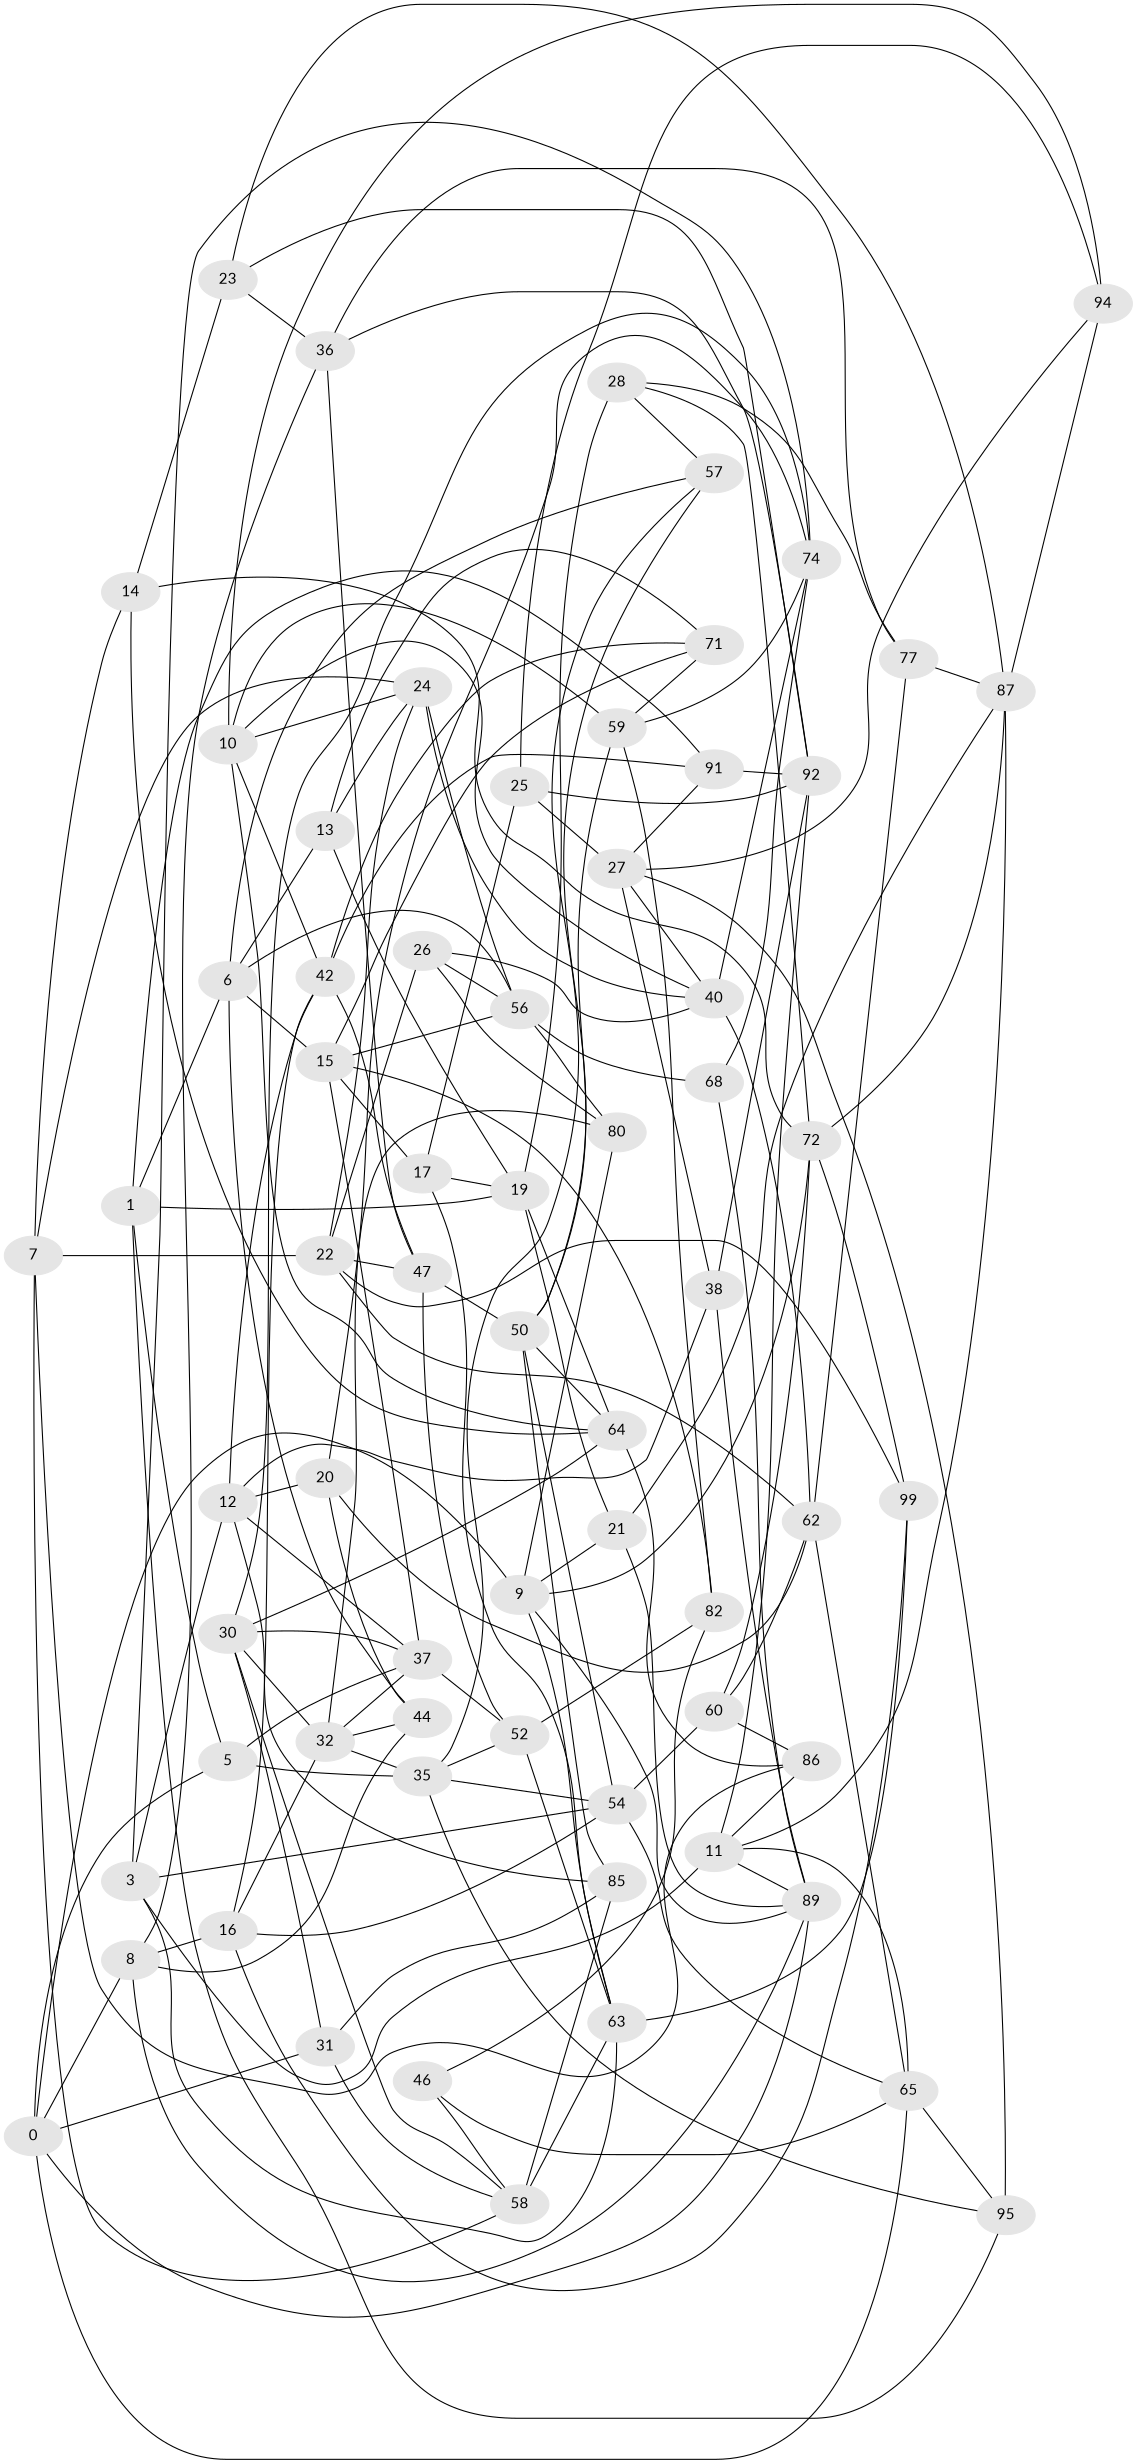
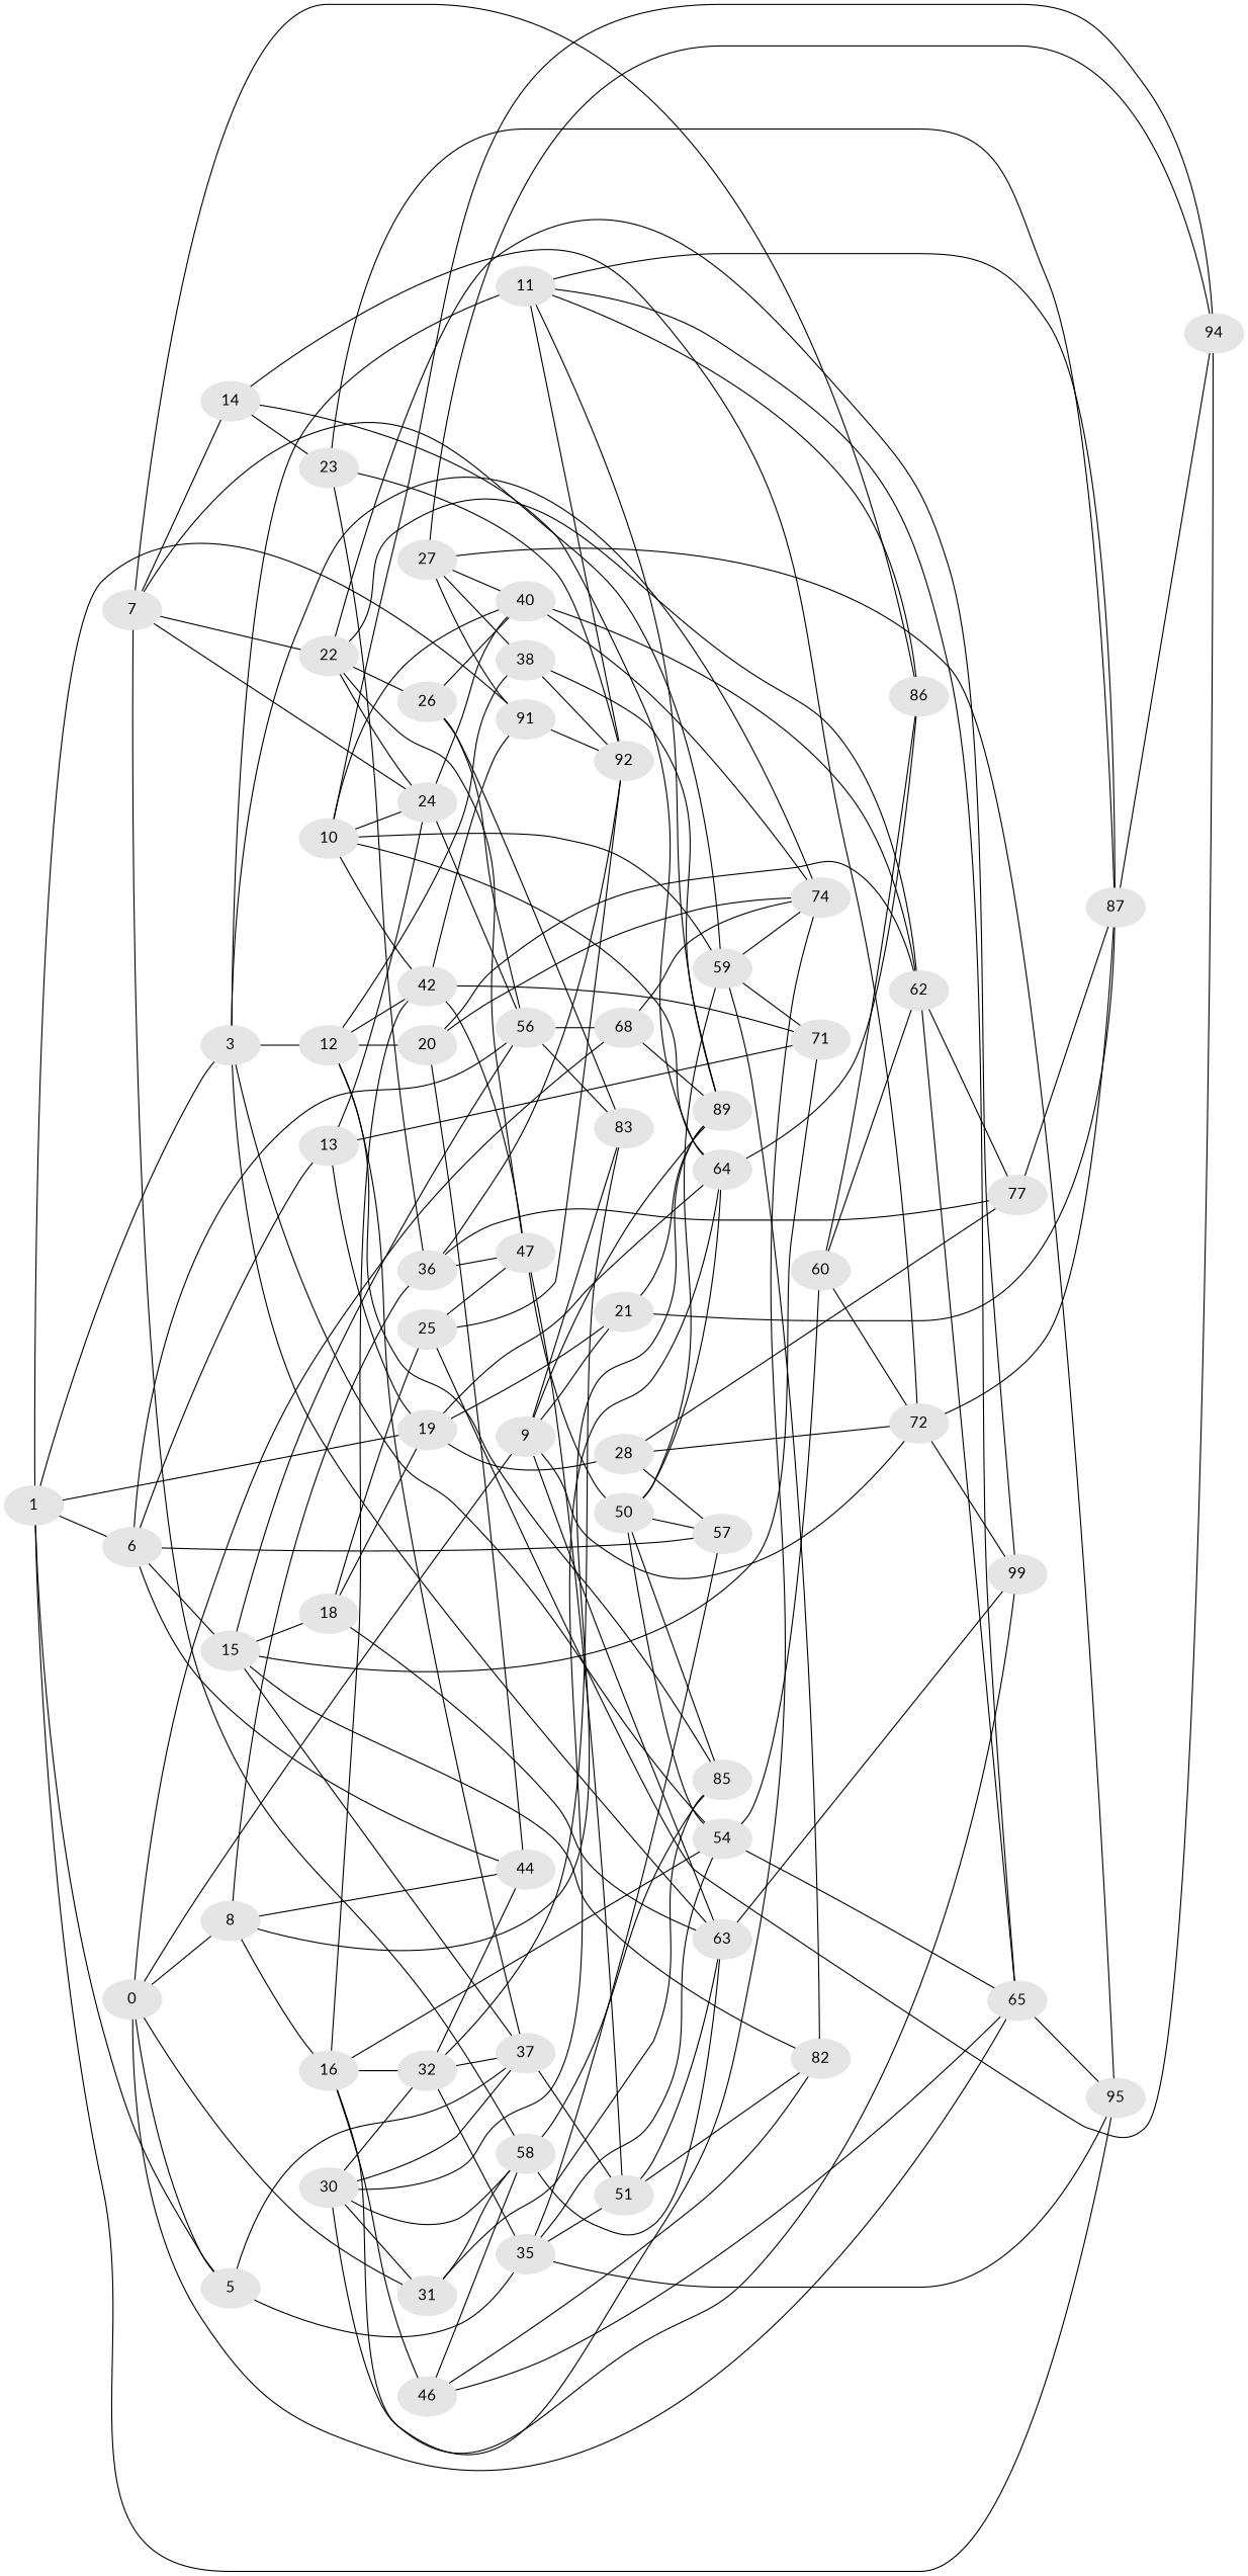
  graph {
    fontname=Lato
    rankdir=LR
    node [color=gray90 fontname=Lato style=filled]
    edge [fontname=Lato]
    1 [super="+2"]
    3 [super="+97"]
    5
    6 [super="+17"]
    19 [super="+55"]
    91
    95
    11 [super="+81"]
    12 [super="+52"]
    54 [super="+79"]
    63 [super="+75"]
    74 [super="+96"]
    35 [super="+61"]
    37 [super="+48"]
    13
    15 [super="+33"]
    44
    56 [super="+67"]
    57
    21
    64 [super="+102"]
    28
    92 [super="+103"]
    65 [super="+78"]
    86
    89 [super="+100"]
    87 [super="+90"]
    42 [super="+93"]
    20
    38
    85
    60
    99
    n34 [label=0 super="+43"]
    8 [super="+69"]
    9 [super="+39"]
    31
    68
    16 [super="+73"]
    36 [super="+45"]
    72 [super="+88"]
-   80
+   80 [label=83]
    58 [super="+105"]
-   51 [super="+66" label=52]
+   51 [super="+66"]
    24 [super="+41"]
    71
-   18 [label=17]
+   18
    82
    7 [super="+83"]
    14
    22 [super="+76"]
    59 [super="+101"]
    23
    62 [super="+98"]
    26
    47 [super="+70"]
    40 [super="+49"]
    32 [super="+53"]
    46
    77
    10 [super="+84"]
    94
    25
    27 [super="+29"]
    50 [super="+104"]
    30 [super="+34"]
+   1 -- 3
    1 -- 5
    1 -- 6
    1 -- 19
    1 -- 91
    1 -- 95
    3 -- 11
    3 -- 12
    3 -- 54
    3 -- 63
    3 -- 74
    5 -- 35
    5 -- 37
    6 -- 13
    6 -- 15
    6 -- 44
    6 -- 56
    6 -- 57
    19 -- 21
    19 -- 64
    19 -- 28
    91 -- 92
    11 -- 92
    11 -- 65
    11 -- 86
    11 -- 89
    11 -- 87
    12 -- 37
    12 -- 42
    12 -- 20
    12 -- 38
    12 -- 85
    54 -- 65
    54 -- 60
    63 -- 99
    35 -- 95
    35 -- 54
    35 -- 57
    35 -- 51
    37 -- 51
    13 -- 19
    13 -- 24
    13 -- 71
    15 -- 37
    15 -- 56
    15 -- 71
    15 -- 18
    15 -- 82
    56 -- 68
    56 -- 80
    21 -- 89
    21 -- 87
    64 -- 86
    28 -- 57
    28 -- 72
    28 -- 77
    65 -- 95
    87 -- 94
    42 -- 91
    42 -- 71
    42 -- 47
    20 -- 74
    20 -- 44
    20 -- 62
    38 -- 92
    38 -- 89
    60 -- 86
    60 -- 72
    60 -- 62
    n34 -- 5
    n34 -- 65
    n34 -- 8
    n34 -- 9
    n34 -- 31
-   n34 -- 89
+   n34 -- 68
    8 -- 44
    8 -- 89
    8 -- 16
    8 -- 36 [weight=2]
    9 -- 63
    9 -- 21
    9 -- 89
    9 -- 72
    9 -- 80
    31 -- 85
    31 -- 58
    68 -- 74
    68 -- 89
    16 -- 54
    16 -- 42
    16 -- 99
    16 -- 32
+   16 -- 46
    36 -- 92
    36 -- 47
    36 -- 77
    72 -- 87
    72 -- 99
    58 -- 63
    58 -- 85
    51 -- 63
    51 -- 82
    24 -- 56
    24 -- 40
    18 -- 19
    18 -- 63
    18 -- 25
    7 -- 86
    7 -- 58
    7 -- 24
    7 -- 14
    7 -- 22
+   7 -- 59
    14 -- 64
    14 -- 72
    14 -- 23
    22 -- 99
    22 -- 24
    22 -- 62
    22 -- 26
    22 -- 47
    59 -- 74
    59 -- 71
    59 -- 82
    23 -- 92
    23 -- 87
    23 -- 36
    62 -- 65
    62 -- 77
    26 -- 56
    26 -- 80
    26 -- 40
    47 -- 51 [weight=2]
    47 -- 50
    40 -- 74
    40 -- 62
    32 -- 35
    32 -- 37
    32 -- 44
    32 -- 80
    46 -- 65
    46 -- 58
    46 -- 82
    77 -- 87
    10 -- 64
    10 -- 42
    10 -- 24
    10 -- 59
    10 -- 40
    10 -- 94
    25 -- 92
    25 -- 94
-   25 -- 27
+   25 -- 47
    27 -- 91
    27 -- 95
    27 -- 38
    27 -- 40
    27 -- 94
    50 -- 54
    50 -- 57
    50 -- 64
    50 -- 85
    50 -- 59
    30 -- 74
    30 -- 37
    30 -- 64
    30 -- 31
    30 -- 58
    30 -- 32
  }
